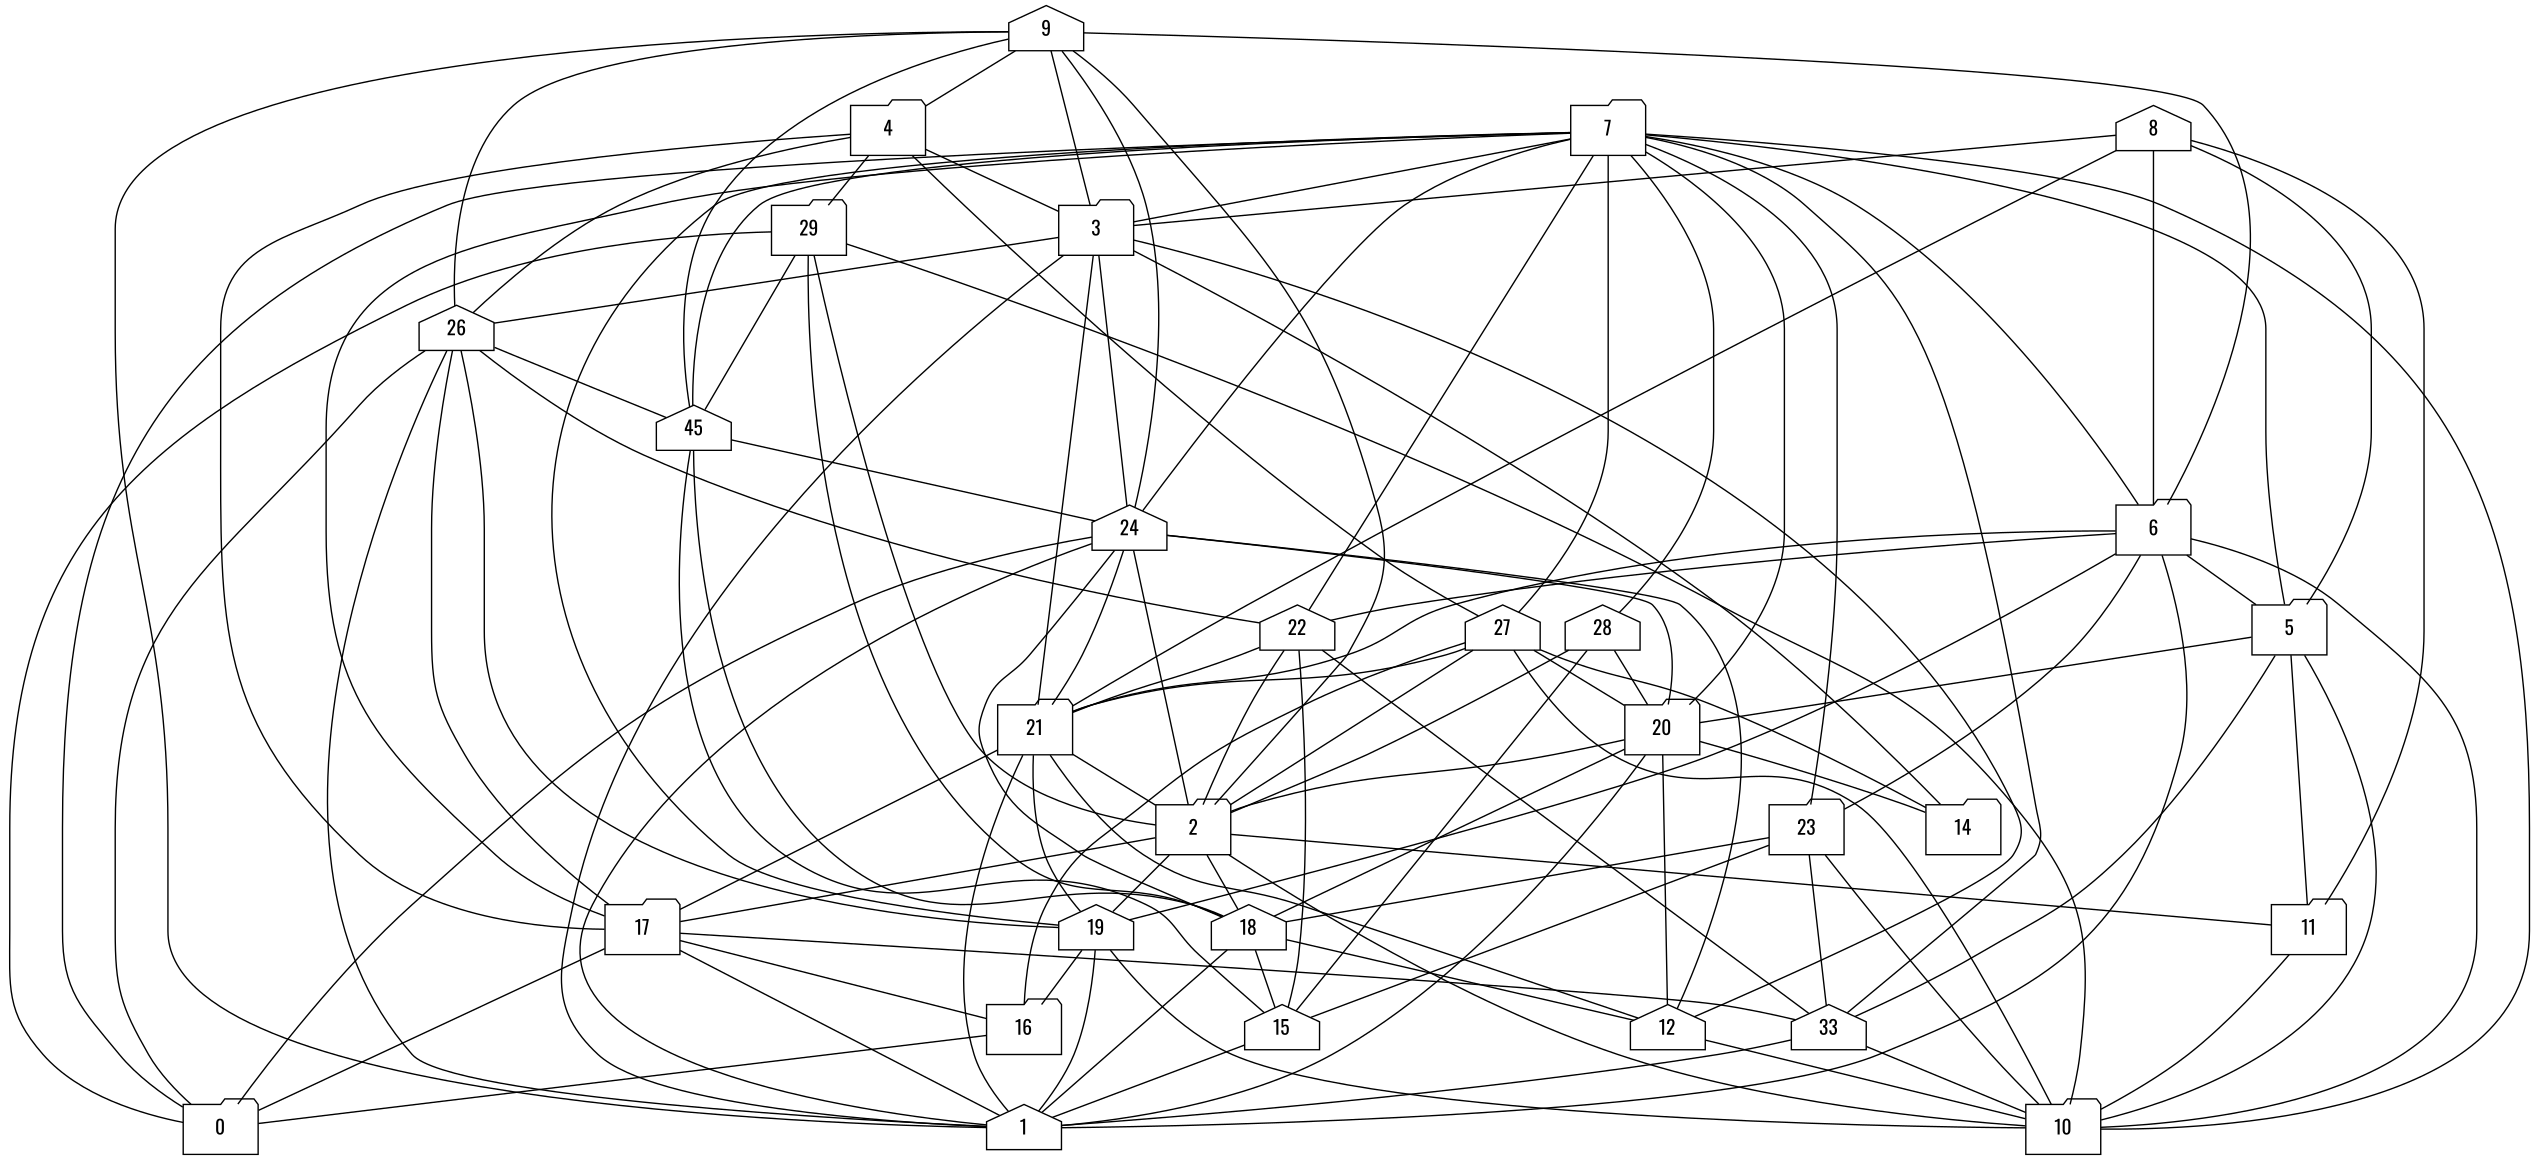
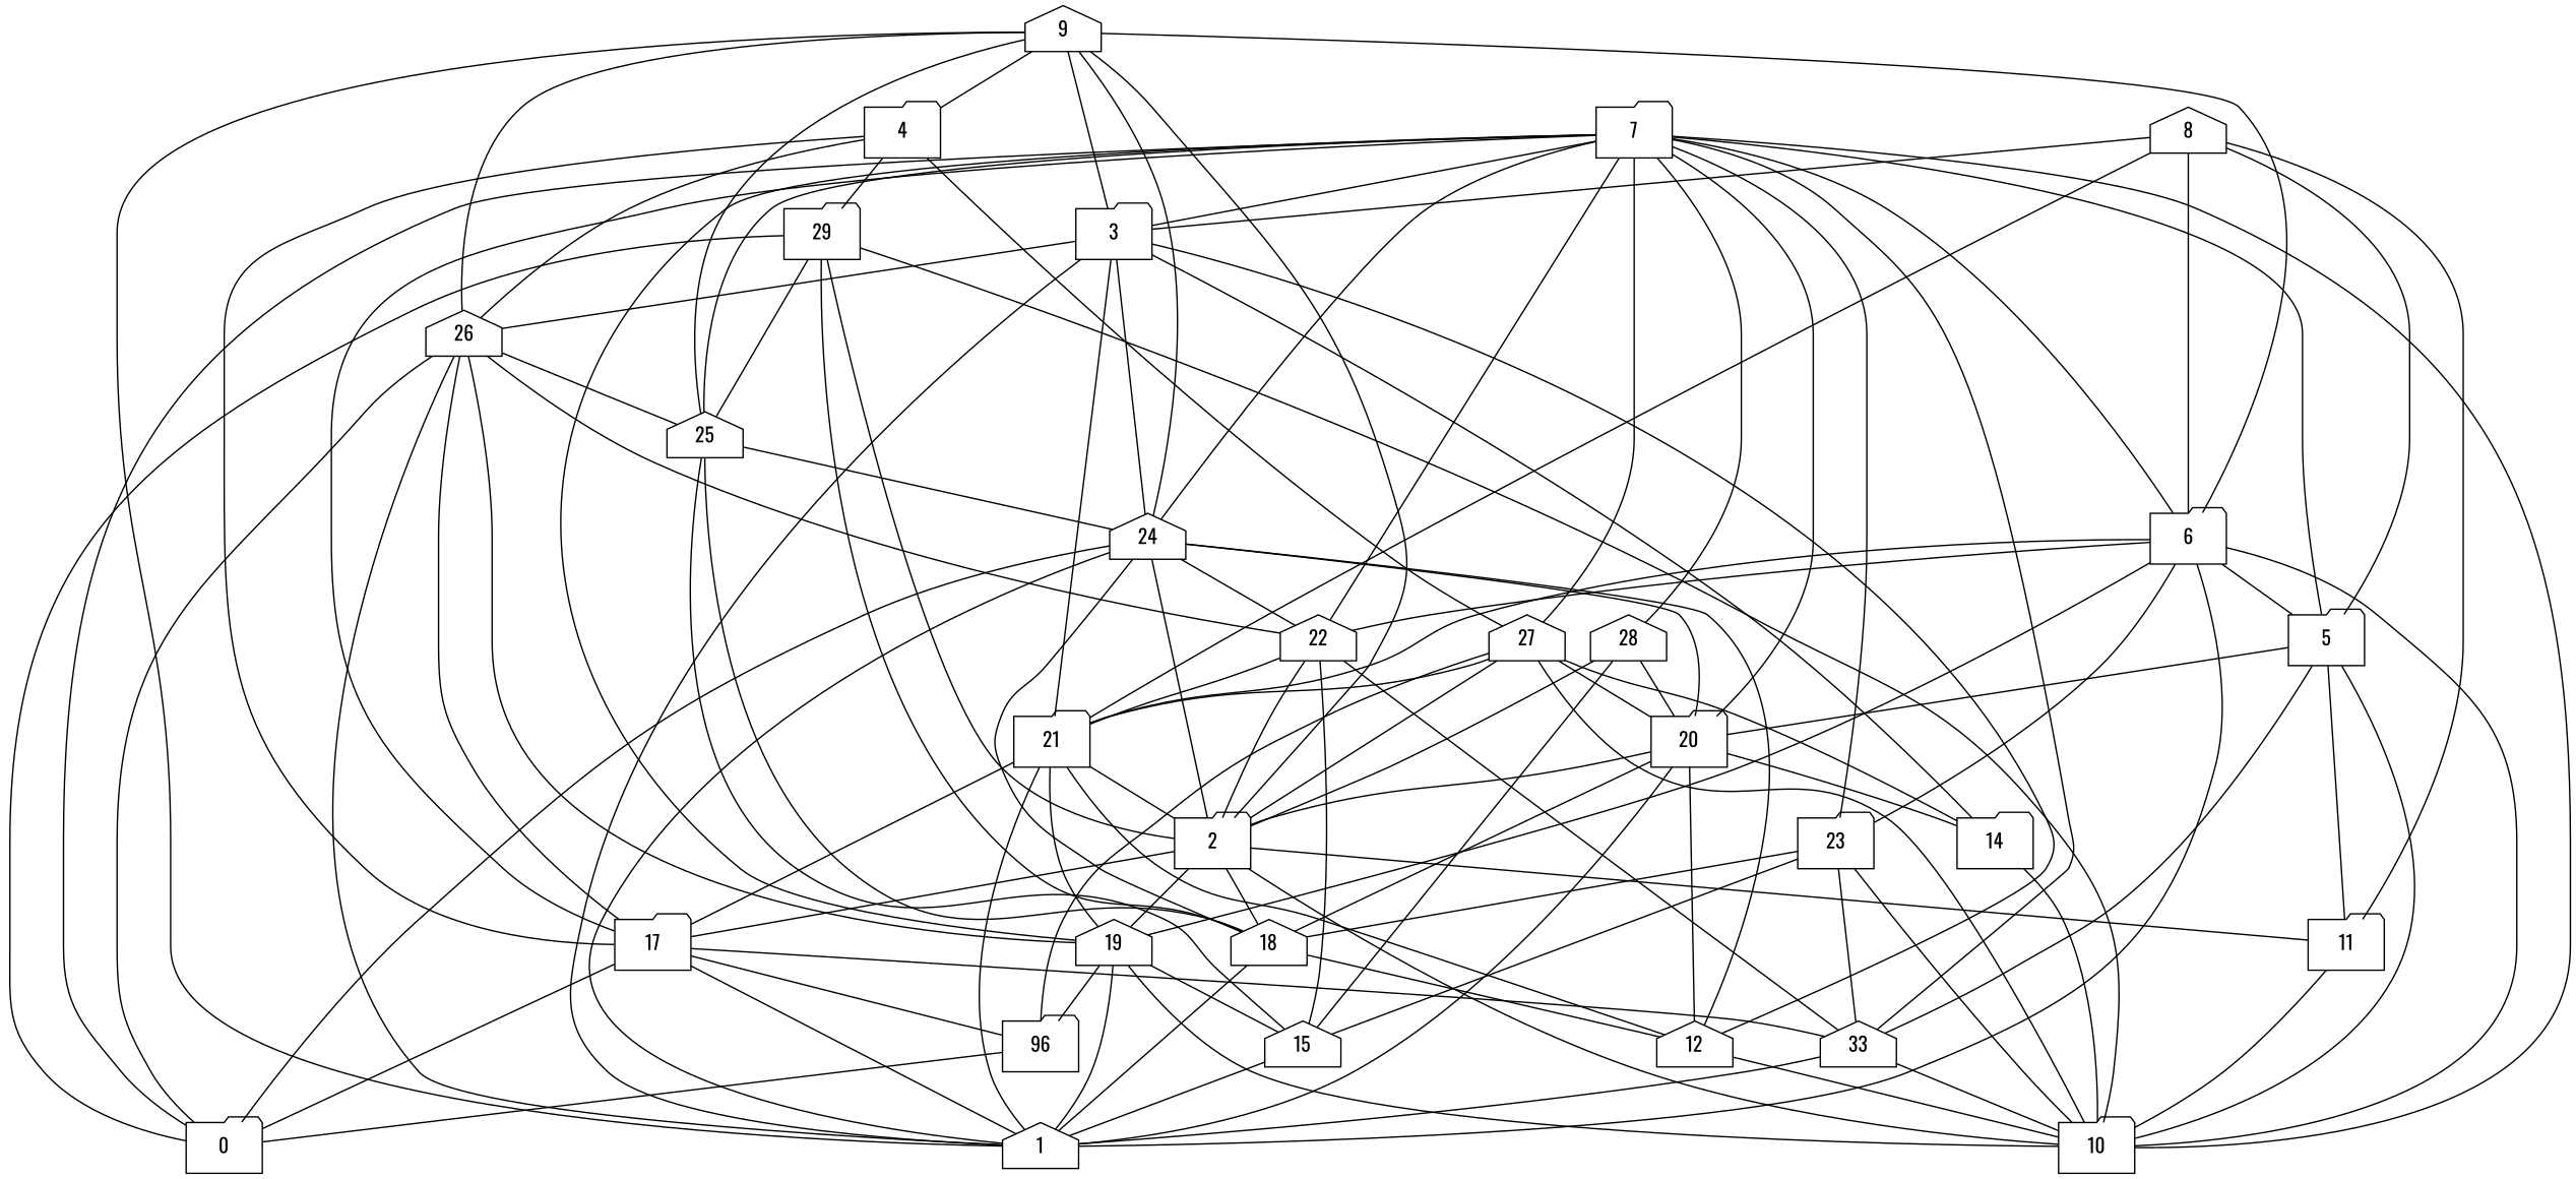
  digraph {
    fontname=Oswald
    node [fontname=Oswald shape=folder]
    edge [color=black dir=none fontname=Oswald]
    29
    10
    2
    18 [shape=house]
-   25 [shape=house label=45]
+   25 [shape=house]
    0
    17
    11
    19 [shape=house]
    n10 [label=33 shape=house]
    1 [shape=house]
    3
    14
    24 [shape=house]
    26 [shape=house]
    12 [shape=house]
    21
    6
    15 [shape=house]
    22 [shape=house]
    5
    23
    20
    9 [shape=house]
    4
-   16
+   16 [label=96]
    28 [shape=house]
    7
    27 [shape=house]
    8 [shape=house]
    subgraph sub_1 {
      29
      10
      2
      18
      25
      0
      17
      11
      19
      n10
      1
      3
      14
      24
      26
      12
      21
      6
      15
      22
      5
      23
      20
      9
      4
      16
      28
      7
      27
      8
    }
    29 -> 10
    29 -> 2
    29 -> 18
    29 -> 25
    29 -> 0
    2 -> 10
    2 -> 18
    2 -> 17
    2 -> 11
    2 -> 19
    18 -> 1
    18 -> 12
    25 -> 18
    25 -> 24
    25 -> 15
    17 -> 0
    17 -> n10
    17 -> 1
    17 -> 16
    11 -> 10
    19 -> 10
    19 -> 1
-   18 -> 15
+   19 -> 15
    19 -> 16
    n10 -> 10
    n10 -> 1
    3 -> 1
    3 -> 14
    3 -> 24
    3 -> 26
    3 -> 12
    3 -> 21
+   14 -> 10
    24 -> 2
    24 -> 18
    24 -> 0
    24 -> 1
    24 -> 12
-   24 -> 21
+   24 -> 22
    24 -> 20
    26 -> 25
    26 -> 0
    26 -> 17
    26 -> 19
    26 -> 1
    26 -> 22
    12 -> 10
    21 -> 2
    21 -> 17
    21 -> 19
    21 -> 1
    21 -> 12
    6 -> 10
    6 -> 19
    6 -> 1
    6 -> 21
    6 -> 22
    6 -> 5
    6 -> 23
    15 -> 1
    22 -> 2
    22 -> n10
    22 -> 21
    22 -> 15
    5 -> 10
    5 -> 11
    5 -> n10
    5 -> 20
    23 -> 10
    23 -> 18
    23 -> n10
    23 -> 15
    20 -> 2
    20 -> 18
    20 -> 1
    20 -> 14
    20 -> 12
    9 -> 2
    9 -> 25
    9 -> 1
    9 -> 3
    9 -> 24
    9 -> 26
    9 -> 6
    9 -> 4
    4 -> 29
    4 -> 17
-   4 -> 3
    4 -> 26
    4 -> 27
    16 -> 0
    28 -> 2
    28 -> 15
    28 -> 20
    7 -> 10
    7 -> 25
    7 -> 0
    7 -> 17
    7 -> 19
    7 -> n10
    7 -> 3
    7 -> 24
    7 -> 6
    7 -> 22
    7 -> 5
    7 -> 23
    7 -> 20
    7 -> 28
    7 -> 27
    27 -> 10
    27 -> 2
    27 -> 14
    27 -> 21
    27 -> 20
    27 -> 16
    8 -> 11
    8 -> 3
    8 -> 21
    8 -> 6
    8 -> 5
  }
